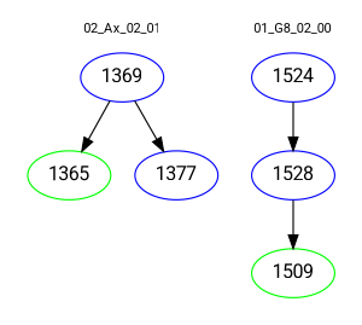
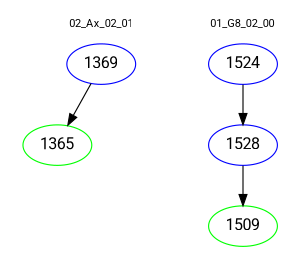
  digraph {
    fontname=Roboto
    node [color=blue fontname=Roboto]
    edge [color=black fontname=Roboto]
    n1 [label=1369]
    n2 [color=green label=1365]
-   n3 [label=1377]
    n4 [label=1524]
    n5 [color=green label=1509]
    n6 [label=1528]
    subgraph cluster_1 {
      color=white
      fontsize=10
      label="02_Ax_02_01"
      n1
      n2
-     n3
    }
    subgraph cluster_2 {
      color=white
      fontsize=10
      label="01_G8_02_00"
      n4
      n5
      n6
    }
    n1 -> n2
-   n1 -> n3
    n4 -> n6
    n6 -> n5
  }
